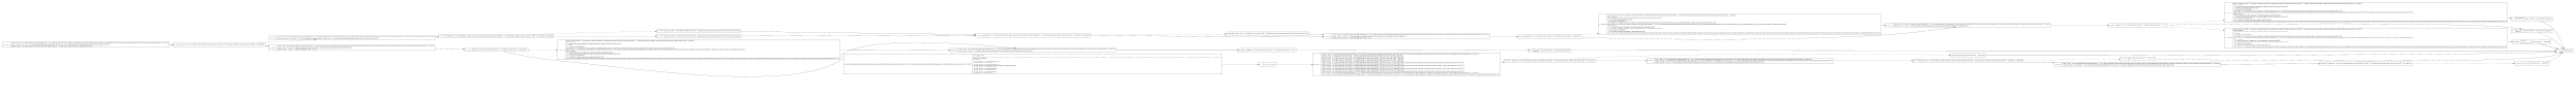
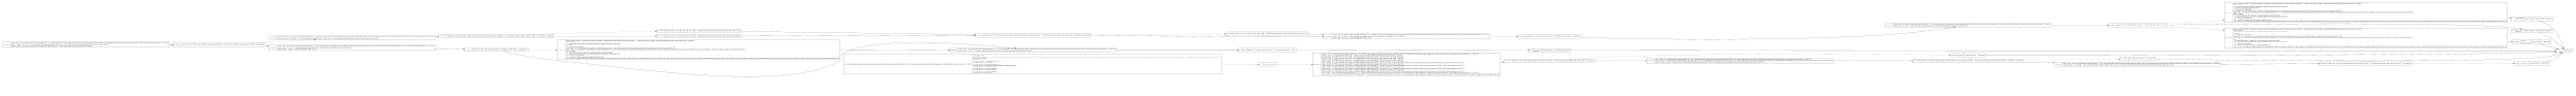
  digraph {
    fontname="Comic Neue"
    rankdir=LR
    node [fontname="Comic Neue" shape=record]
    edge [fontname="Comic Neue"]
    n1 [label="{36\:\ ?|MTH_ENTER_BLOCK\l}"]
    n2 [label="{38\:\ 0x0000|0x0000: IGET  (r0 I:androidx.viewpager2.widget.ViewPager2) = (r12 I:androidx.viewpager2.widget.ViewPager2$PageAwareAccessibilityProvider) androidx.viewpager2.widget.ViewPager2.PageAwareAccessibilityProvider.this$0 androidx.viewpager2.widget.ViewPager2  (LINE:1478)\l0x0002: CONST  (r1 I:??[int, float, short, byte, char]) = (16908360(0x1020048, float:2.387743E\-38) ??[int, float, short, byte, char])  (LINE:1481)\l0x0005: CONST  (r2 I:??[int, float, short, byte, char]) = (16908361(0x1020049, float:2.3877434E\-38) ??[int, float, short, byte, char])  (LINE:1483)\l0x0008: CONST  (r3 I:??[int, float, short, byte, char]) = (16908358(0x1020046, float:2.3877425E\-38) ??[int, float, short, byte, char])  (LINE:1485)\l0x000b: CONST  (r4 I:??[int, float, short, byte, char]) = (16908359(0x1020047, float:2.3877428E\-38) ??[int, float, short, byte, char])  (LINE:1487)\l0x000e: CONST  (r5 I:??[int, float, short, byte, char]) = (16908360(0x1020048, float:2.387743E\-38) ??[int, float, short, byte, char])  (LINE:1489)\l0x0011: INVOKE  (r0 I:android.view.View A[D('viewPager' androidx.viewpager2.widget.ViewPager2)]), (r5 I:int) type: STATIC call: androidx.core.view.ViewCompat.removeAccessibilityAction(android.view.View, int):void A[MD:(android.view.View, int):void (m)]\l0x0014: CONST  (r6 I:??[int, float, short, byte, char]) = (16908361(0x1020049, float:2.3877434E\-38) ??[int, float, short, byte, char])  (LINE:1490)\l0x0017: INVOKE  (r0 I:android.view.View A[D('viewPager' androidx.viewpager2.widget.ViewPager2)]), (r6 I:int) type: STATIC call: androidx.core.view.ViewCompat.removeAccessibilityAction(android.view.View, int):void A[MD:(android.view.View, int):void (m)]\l0x001a: CONST  (r7 I:??[int, float, short, byte, char]) = (16908358(0x1020046, float:2.3877425E\-38) ??[int, float, short, byte, char])  (LINE:1491)\l0x001d: INVOKE  (r0 I:android.view.View A[D('viewPager' androidx.viewpager2.widget.ViewPager2)]), (r7 I:int) type: STATIC call: androidx.core.view.ViewCompat.removeAccessibilityAction(android.view.View, int):void A[MD:(android.view.View, int):void (m)]\l0x0020: CONST  (r8 I:??[int, float, short, byte, char]) = (16908359(0x1020047, float:2.3877428E\-38) ??[int, float, short, byte, char])  (LINE:1492)\l0x0023: INVOKE  (r0 I:android.view.View A[D('viewPager' androidx.viewpager2.widget.ViewPager2)]), (r8 I:int) type: STATIC call: androidx.core.view.ViewCompat.removeAccessibilityAction(android.view.View, int):void A[MD:(android.view.View, int):void (m)]\l0x0026: IGET  (r9 I:androidx.viewpager2.widget.ViewPager2) = (r12 I:androidx.viewpager2.widget.ViewPager2$PageAwareAccessibilityProvider) androidx.viewpager2.widget.ViewPager2.PageAwareAccessibilityProvider.this$0 androidx.viewpager2.widget.ViewPager2  (LINE:1494)\l0x0028: INVOKE  (r9 I:androidx.recyclerview.widget.RecyclerView$Adapter) = (r9 I:androidx.viewpager2.widget.ViewPager2) type: VIRTUAL call: androidx.viewpager2.widget.ViewPager2.getAdapter():androidx.recyclerview.widget.RecyclerView$Adapter A[MD:():androidx.recyclerview.widget.RecyclerView$Adapter (m)]\l}"]
    n3 [label="{39\:\ 0x002c|0x002c: IF  (r9 I:??[int, boolean, OBJECT, ARRAY, byte, short, char]) != (0 ??[int, boolean, OBJECT, ARRAY, byte, short, char])  \-\> B:41:0x002f \l}"]
    n4 [label="{40\:\ 0x002e|RETURN\l|0x002e: RETURN    (LINE:1495)\l}"]
    n5 [label="{41\:\ 0x002f|0x002f: IGET  (r9 I:androidx.viewpager2.widget.ViewPager2) = (r12 I:androidx.viewpager2.widget.ViewPager2$PageAwareAccessibilityProvider) androidx.viewpager2.widget.ViewPager2.PageAwareAccessibilityProvider.this$0 androidx.viewpager2.widget.ViewPager2  (LINE:1498)\l0x0031: INVOKE  (r9 I:androidx.recyclerview.widget.RecyclerView$Adapter) = (r9 I:androidx.viewpager2.widget.ViewPager2) type: VIRTUAL call: androidx.viewpager2.widget.ViewPager2.getAdapter():androidx.recyclerview.widget.RecyclerView$Adapter A[MD:():androidx.recyclerview.widget.RecyclerView$Adapter (m)]\l0x0035: INVOKE  (r9 I:int) = (r9 I:androidx.recyclerview.widget.RecyclerView$Adapter) type: VIRTUAL call: androidx.recyclerview.widget.RecyclerView.Adapter.getItemCount():int A[MD:():int (m)]\l}"]
    n6 [label="{37\:\ ?|MTH_EXIT_BLOCK\l}"]
    n7 [label="{42\:\ 0x0039|0x0039: IF  (r9 I:??[int, boolean, OBJECT, ARRAY, byte, short, char] A[D('itemCount' int)]) != (0 ??[int, boolean, OBJECT, ARRAY, byte, short, char])  \-\> B:44:0x003c  (LINE:1499)\l}"]
    n8 [label="{43\:\ 0x003b|RETURN\l|0x003b: RETURN    (LINE:1500)\l}"]
    n9 [label="{44\:\ 0x003c|0x003c: IGET  (r10 I:androidx.viewpager2.widget.ViewPager2) = (r12 I:androidx.viewpager2.widget.ViewPager2$PageAwareAccessibilityProvider) androidx.viewpager2.widget.ViewPager2.PageAwareAccessibilityProvider.this$0 androidx.viewpager2.widget.ViewPager2  (LINE:1503)\l0x003e: INVOKE  (r10 I:boolean) = (r10 I:androidx.viewpager2.widget.ViewPager2) type: VIRTUAL call: androidx.viewpager2.widget.ViewPager2.isUserInputEnabled():boolean A[MD:():boolean (m)]\l}"]
    n10 [label="{45\:\ 0x0042|0x0042: IF  (r10 I:??[int, boolean, OBJECT, ARRAY, byte, short, char]) != (0 ??[int, boolean, OBJECT, ARRAY, byte, short, char])  \-\> B:47:0x0045 \l}"]
    n11 [label="{46\:\ 0x0044|RETURN\l|0x0044: RETURN    (LINE:1504)\l}"]
    n12 [label="{47\:\ 0x0045|0x0045: IGET  (r10 I:androidx.viewpager2.widget.ViewPager2) = (r12 I:androidx.viewpager2.widget.ViewPager2$PageAwareAccessibilityProvider) androidx.viewpager2.widget.ViewPager2.PageAwareAccessibilityProvider.this$0 androidx.viewpager2.widget.ViewPager2  (LINE:1507)\l0x0047: INVOKE  (r10 I:int) = (r10 I:androidx.viewpager2.widget.ViewPager2) type: VIRTUAL call: androidx.viewpager2.widget.ViewPager2.getOrientation():int A[MD:():int (m)]\l0x004b: CONST  (r11 I:??[int, float, boolean, short, byte, char, OBJECT, ARRAY]) = (0 ??[int, float, boolean, short, byte, char, OBJECT, ARRAY]) \l}"]
    n13 [label="{48\:\ 0x004c|0x004c: IF  (r10 I:??[int, boolean, OBJECT, ARRAY, byte, short, char]) != (0 ??[int, boolean, OBJECT, ARRAY, byte, short, char])  \-\> B:62:0x0085 \l}"]
    n14 [label="{49\:\ 0x004e|0x004e: IGET  (r7 I:androidx.viewpager2.widget.ViewPager2) = (r12 I:androidx.viewpager2.widget.ViewPager2$PageAwareAccessibilityProvider) androidx.viewpager2.widget.ViewPager2.PageAwareAccessibilityProvider.this$0 androidx.viewpager2.widget.ViewPager2  (LINE:1508)\l0x0050: INVOKE  (r7 I:boolean) = (r7 I:androidx.viewpager2.widget.ViewPager2) type: VIRTUAL call: androidx.viewpager2.widget.ViewPager2.isRtl():boolean A[MD:():boolean (m)]\l}"]
    n15 [label="{62\:\ 0x0085|0x0085: IGET  (r5 I:androidx.viewpager2.widget.ViewPager2) = (r12 I:androidx.viewpager2.widget.ViewPager2$PageAwareAccessibilityProvider) androidx.viewpager2.widget.ViewPager2.PageAwareAccessibilityProvider.this$0 androidx.viewpager2.widget.ViewPager2  (LINE:1523)\l0x0087: IGET  (r5 I:int) = (r5 I:androidx.viewpager2.widget.ViewPager2) androidx.viewpager2.widget.ViewPager2.mCurrentItem int \l0x0089: ARITH  (r6 I:int) = (r9 I:int A[D('itemCount' int)]) + (\-1 int) \l}"]
    n16 [label="{50\:\ 0x0054|0x0054: IF  (r7 I:??[int, boolean, OBJECT, ARRAY, byte, short, char] A[D('isLayoutRtl' boolean)]) == (0 ??[int, boolean, OBJECT, ARRAY, byte, short, char])  \-\> B:52:0x005a  (LINE:1509)\l}"]
    n17 [label="{63\:\ 0x008b|0x008b: IF  (r5 I:??[int, byte, short, char]) \>= (r6 I:??[int, byte, short, char])  \-\> B:65:0x0097 \l}"]
    n18 [label="{51\:\ 0x0056|0x0056: CONST  (r8 I:??[int, float, short, byte, char]) = (16908360(0x1020048, float:2.387743E\-38) ??[int, float, short, byte, char]) \l}"]
    n19 [label="{52\:\ 0x005a|0x005a: CONST  (r8 I:??[int, float, short, byte, char]) = (16908361(0x1020049, float:2.3877434E\-38) ??[int, float, short, byte, char]) \l}"]
    n20 [label="{53\:\ 0x005d|0x005d: IF  (r7 I:??[int, boolean, OBJECT, ARRAY, byte, short, char] A[D('isLayoutRtl' boolean)]) == (0 ??[int, boolean, OBJECT, ARRAY, byte, short, char])  \-\> B:55:0x0062  (LINE:1510)\l}"]
    n21 [label="{54\:\ 0x005f|0x005f: CONST  (r5 I:??[int, float, short, byte, char]) = (16908361(0x1020049, float:2.3877434E\-38) ??[int, float, short, byte, char]) \l}"]
    n22 [label="{55\:\ 0x0062|0x0062: IGET  (r6 I:androidx.viewpager2.widget.ViewPager2) = (r12 I:androidx.viewpager2.widget.ViewPager2$PageAwareAccessibilityProvider) androidx.viewpager2.widget.ViewPager2.PageAwareAccessibilityProvider.this$0 androidx.viewpager2.widget.ViewPager2  (LINE:1512)\l0x0064: IGET  (r6 I:int) = (r6 I:androidx.viewpager2.widget.ViewPager2) androidx.viewpager2.widget.ViewPager2.mCurrentItem int \l0x0066: ARITH  (r10 I:int) = (r9 I:int A[D('itemCount' int)]) + (\-1 int) \l}"]
    n23 [label="{56\:\ 0x0068|0x0068: IF  (r6 I:??[int, byte, short, char]) \>= (r10 I:??[int, byte, short, char])  \-\> B:58:0x0074 \l}"]
-   n24 [label="{57\:\ 0x006a|0x006a: NEW_INSTANCE  (r6 I:androidx.core.view.accessibility.AccessibilityNodeInfoCompat$AccessibilityActionCompat) =  androidx.core.view.accessibility.AccessibilityNodeInfoCompat$AccessibilityActionCompat  (LINE:1513)\l0x006c: INVOKE  \l  (r6 I:androidx.core.view.accessibility.AccessibilityNodeInfoCompat$AccessibilityActionCompat)\l  (r8 I:int A[D('actionIdPageForward' int)])\l  (r11 I:java.lang.CharSequence)\l type: DIRECT call: androidx.core.view.accessibility.AccessibilityNodeInfoCompat.AccessibilityActionCompat.\<init\>(int, java.lang.CharSequence):void A[MD:(int, java.lang.CharSequence):void (m)]\l0x006f: IGET  (r10 I:androidx.core.view.accessibility.AccessibilityViewCommand) = (r12 I:androidx.viewpager2.widget.ViewPager2$PageAwareAccessibilityProvider) androidx.viewpager2.widget.ViewPager2.PageAwareAccessibilityProvider.mActionPageForward androidx.core.view.accessibility.AccessibilityViewCommand \l0x0071: INVOKE  \l  (r0 I:android.view.View A[D('viewPager' androidx.viewpager2.widget.ViewPager2)])\l  (r6 I:androidx.core.view.accessibility.AccessibilityNodeInfoCompat$AccessibilityActionCompat)\l  (r11 I:java.lang.CharSequence)\l  (r10 I:androidx.core.view.accessibility.AccessibilityViewCommand)\l type: STATIC call: androidx.core.view.ViewCompat.replaceAccessibilityAction(android.view.View, androidx.core.view.accessibility.AccessibilityNodeInfoCompat$AccessibilityActionCompat, java.lang.CharSequence, androidx.core.view.accessibility.AccessibilityViewCommand):void A[MD:(android.view.View, androidx.core.view.accessibility.AccessibilityNodeInfoCompat$AccessibilityActionCompat, java.lang.CharSequence, androidx.core.view.accessibility.AccessibilityViewCommand):void (m)]\l}"]
    n25 [label="{58\:\ 0x0074|0x0074: IGET  (r6 I:androidx.viewpager2.widget.ViewPager2) = (r12 I:androidx.viewpager2.widget.ViewPager2$PageAwareAccessibilityProvider) androidx.viewpager2.widget.ViewPager2.PageAwareAccessibilityProvider.this$0 androidx.viewpager2.widget.ViewPager2  (LINE:1517)\l0x0076: IGET  (r6 I:int) = (r6 I:androidx.viewpager2.widget.ViewPager2) androidx.viewpager2.widget.ViewPager2.mCurrentItem int \l}"]
    n26 [label="{59\:\ 0x0078|0x0078: IF  (r6 I:??[int, byte, short, char]) \<= (0 ??[int, byte, short, char])  \-\> B:71:? \l}"]
    n27 [label="{60\:\ 0x007a|0x007a: NEW_INSTANCE  (r6 I:androidx.core.view.accessibility.AccessibilityNodeInfoCompat$AccessibilityActionCompat) =  androidx.core.view.accessibility.AccessibilityNodeInfoCompat$AccessibilityActionCompat  (LINE:1518)\l0x007c: INVOKE  \l  (r6 I:androidx.core.view.accessibility.AccessibilityNodeInfoCompat$AccessibilityActionCompat)\l  (r5 I:int A[D('actionIdPageBackward' int)])\l  (r11 I:java.lang.CharSequence)\l type: DIRECT call: androidx.core.view.accessibility.AccessibilityNodeInfoCompat.AccessibilityActionCompat.\<init\>(int, java.lang.CharSequence):void A[MD:(int, java.lang.CharSequence):void (m)]\l0x007f: IGET  (r10 I:androidx.core.view.accessibility.AccessibilityViewCommand) = (r12 I:androidx.viewpager2.widget.ViewPager2$PageAwareAccessibilityProvider) androidx.viewpager2.widget.ViewPager2.PageAwareAccessibilityProvider.mActionPageBackward androidx.core.view.accessibility.AccessibilityViewCommand \l0x0081: INVOKE  \l  (r0 I:android.view.View A[D('viewPager' androidx.viewpager2.widget.ViewPager2)])\l  (r6 I:androidx.core.view.accessibility.AccessibilityNodeInfoCompat$AccessibilityActionCompat)\l  (r11 I:java.lang.CharSequence)\l  (r10 I:androidx.core.view.accessibility.AccessibilityViewCommand)\l type: STATIC call: androidx.core.view.ViewCompat.replaceAccessibilityAction(android.view.View, androidx.core.view.accessibility.AccessibilityNodeInfoCompat$AccessibilityActionCompat, java.lang.CharSequence, androidx.core.view.accessibility.AccessibilityViewCommand):void A[MD:(android.view.View, androidx.core.view.accessibility.AccessibilityNodeInfoCompat$AccessibilityActionCompat, java.lang.CharSequence, androidx.core.view.accessibility.AccessibilityViewCommand):void (m)]\l}"]
    n28 [label="{71\:\ ?|SYNTHETIC\lRETURN\l|0x00a7: RETURN   A[SYNTHETIC] (LINE:1534)\l}"]
    n29 [label="{67\:\ 0x009d|0x009d: NEW_INSTANCE  (r5 I:androidx.core.view.accessibility.AccessibilityNodeInfoCompat$AccessibilityActionCompat) =  androidx.core.view.accessibility.AccessibilityNodeInfoCompat$AccessibilityActionCompat  (LINE:1529)\l0x009f: INVOKE  \l  (r5 I:androidx.core.view.accessibility.AccessibilityNodeInfoCompat$AccessibilityActionCompat)\l  (r7 I:int)\l  (r11 I:java.lang.CharSequence)\l type: DIRECT call: androidx.core.view.accessibility.AccessibilityNodeInfoCompat.AccessibilityActionCompat.\<init\>(int, java.lang.CharSequence):void A[MD:(int, java.lang.CharSequence):void (m)]\l0x00a2: IGET  (r6 I:androidx.core.view.accessibility.AccessibilityViewCommand) = (r12 I:androidx.viewpager2.widget.ViewPager2$PageAwareAccessibilityProvider) androidx.viewpager2.widget.ViewPager2.PageAwareAccessibilityProvider.mActionPageBackward androidx.core.view.accessibility.AccessibilityViewCommand \l0x00a4: INVOKE  \l  (r0 I:android.view.View A[D('viewPager' androidx.viewpager2.widget.ViewPager2)])\l  (r5 I:androidx.core.view.accessibility.AccessibilityNodeInfoCompat$AccessibilityActionCompat)\l  (r11 I:java.lang.CharSequence)\l  (r6 I:androidx.core.view.accessibility.AccessibilityViewCommand)\l type: STATIC call: androidx.core.view.ViewCompat.replaceAccessibilityAction(android.view.View, androidx.core.view.accessibility.AccessibilityNodeInfoCompat$AccessibilityActionCompat, java.lang.CharSequence, androidx.core.view.accessibility.AccessibilityViewCommand):void A[MD:(android.view.View, androidx.core.view.accessibility.AccessibilityNodeInfoCompat$AccessibilityActionCompat, java.lang.CharSequence, androidx.core.view.accessibility.AccessibilityViewCommand):void (m)]\l}"]
    n30 [label="{70\:\ ?|SYNTHETIC\lRETURN\l|0x00a7: RETURN   A[SYNTHETIC] (LINE:1534)\l}"]
    n31 [label="{64\:\ 0x008d|0x008d: NEW_INSTANCE  (r5 I:androidx.core.view.accessibility.AccessibilityNodeInfoCompat$AccessibilityActionCompat) =  androidx.core.view.accessibility.AccessibilityNodeInfoCompat$AccessibilityActionCompat  (LINE:1524)\l0x008f: INVOKE  \l  (r5 I:androidx.core.view.accessibility.AccessibilityNodeInfoCompat$AccessibilityActionCompat)\l  (r8 I:int)\l  (r11 I:java.lang.CharSequence)\l type: DIRECT call: androidx.core.view.accessibility.AccessibilityNodeInfoCompat.AccessibilityActionCompat.\<init\>(int, java.lang.CharSequence):void A[MD:(int, java.lang.CharSequence):void (m)]\l0x0092: IGET  (r6 I:androidx.core.view.accessibility.AccessibilityViewCommand) = (r12 I:androidx.viewpager2.widget.ViewPager2$PageAwareAccessibilityProvider) androidx.viewpager2.widget.ViewPager2.PageAwareAccessibilityProvider.mActionPageForward androidx.core.view.accessibility.AccessibilityViewCommand \l0x0094: INVOKE  \l  (r0 I:android.view.View A[D('viewPager' androidx.viewpager2.widget.ViewPager2)])\l  (r5 I:androidx.core.view.accessibility.AccessibilityNodeInfoCompat$AccessibilityActionCompat)\l  (r11 I:java.lang.CharSequence)\l  (r6 I:androidx.core.view.accessibility.AccessibilityViewCommand)\l type: STATIC call: androidx.core.view.ViewCompat.replaceAccessibilityAction(android.view.View, androidx.core.view.accessibility.AccessibilityNodeInfoCompat$AccessibilityActionCompat, java.lang.CharSequence, androidx.core.view.accessibility.AccessibilityViewCommand):void A[MD:(android.view.View, androidx.core.view.accessibility.AccessibilityNodeInfoCompat$AccessibilityActionCompat, java.lang.CharSequence, androidx.core.view.accessibility.AccessibilityViewCommand):void (m)]\l}"]
    n32 [label="{65\:\ 0x0097|0x0097: IGET  (r5 I:androidx.viewpager2.widget.ViewPager2) = (r12 I:androidx.viewpager2.widget.ViewPager2$PageAwareAccessibilityProvider) androidx.viewpager2.widget.ViewPager2.PageAwareAccessibilityProvider.this$0 androidx.viewpager2.widget.ViewPager2  (LINE:1528)\l0x0099: IGET  (r5 I:int) = (r5 I:androidx.viewpager2.widget.ViewPager2) androidx.viewpager2.widget.ViewPager2.mCurrentItem int \l}"]
    n33 [label="{66\:\ 0x009b|0x009b: IF  (r5 I:??[int, byte, short, char]) \<= (0 ??[int, byte, short, char])  \-\> B:69:? \l}"]
    n34 [label="{69\:\ ?|SYNTHETIC\lRETURN\l|0x00a7: RETURN   A[SYNTHETIC] (LINE:1534)\l}"]
    n35 [label="{68\:\ 0x00a7|RETURN\lORIG_RETURN\l|0x00a7: RETURN    (LINE:1534)\l}"]
    n36 [label="{void androidx.viewpager2.widget.ViewPager2.PageAwareAccessibilityProvider.updatePageAccessibilityActions((r12 'this' I:androidx.viewpager2.widget.ViewPager2$PageAwareAccessibilityProvider A[IMMUTABLE_TYPE, THIS]))  | USE_LINES_HINTS\lCROSS_EDGE: B:43:0x003b \-\> B:37:?, CROSS_EDGE: B:46:0x0044 \-\> B:37:?, CROSS_EDGE: B:68:0x00a7 \-\> B:37:?, CROSS_EDGE: B:59:0x0078 \-\> B:68:0x00a7, CROSS_EDGE: B:56:0x0068 \-\> B:58:0x0074, CROSS_EDGE: B:53:0x005d \-\> B:55:0x0062, CROSS_EDGE: B:52:0x005a \-\> B:53:0x005d, CROSS_EDGE: B:67:0x009d \-\> B:68:0x00a7, CROSS_EDGE: B:66:0x009b \-\> B:68:0x00a7, CROSS_EDGE: B:63:0x008b \-\> B:65:0x0097\lINLINE_NOT_NEEDED\lDebug Info:\l  0x0062\-0x0084: r5 'actionIdPageBackward' I\l  0x0054\-0x0084: r7 'isLayoutRtl' Z\l  0x005d\-0x0084: r8 'actionIdPageForward' I\l  0x0002\-0x00a7: r0 'viewPager' Landroidx\/viewpager2\/widget\/ViewPager2;\l  0x0005\-0x00a7: r1 'actionIdPageLeft' I\l  0x0008\-0x00a7: r2 'actionIdPageRight' I\l  0x000b\-0x00a7: r3 'actionIdPageUp' I\l  0x000e\-0x00a7: r4 'actionIdPageDown' I\l  0x0039\-0x00a7: r9 'itemCount' I\l}"]
    n1 -> n2
    n2 -> n3
    n3 -> n4 [style=dashed]
    n3 -> n5
    n4 -> n6
    n5 -> n7
    n7 -> n8 [style=dashed]
    n7 -> n9
    n8 -> n6
    n9 -> n10
    n10 -> n11 [style=dashed]
    n11 -> n6
    n12 -> n13
    n13 -> n14 [style=dashed]
    n13 -> n15
    n14 -> n16
    n15 -> n17
    n16 -> n18 [style=dashed]
    n16 -> n19
    n17 -> n31 [style=dashed]
    n17 -> n32
    n18 -> n20
    n19 -> n20
    n20 -> n21 [style=dashed]
    n20 -> n22
    n21 -> n22
    n22 -> n23
-   n23 -> n24 [style=dashed]
    n23 -> n25
-   n24 -> n25
    n25 -> n26
    n26 -> n27 [style=dashed]
    n26 -> n28
    n26 -> n29 [style=dashed]
    n27 -> n30
    n28 -> n6
    n29 -> n35
    n30 -> n6
    n31 -> n32
    n32 -> n33
    n33 -> n34
    n34 -> n6
    n35 -> n6
    n36 -> n1
  }
